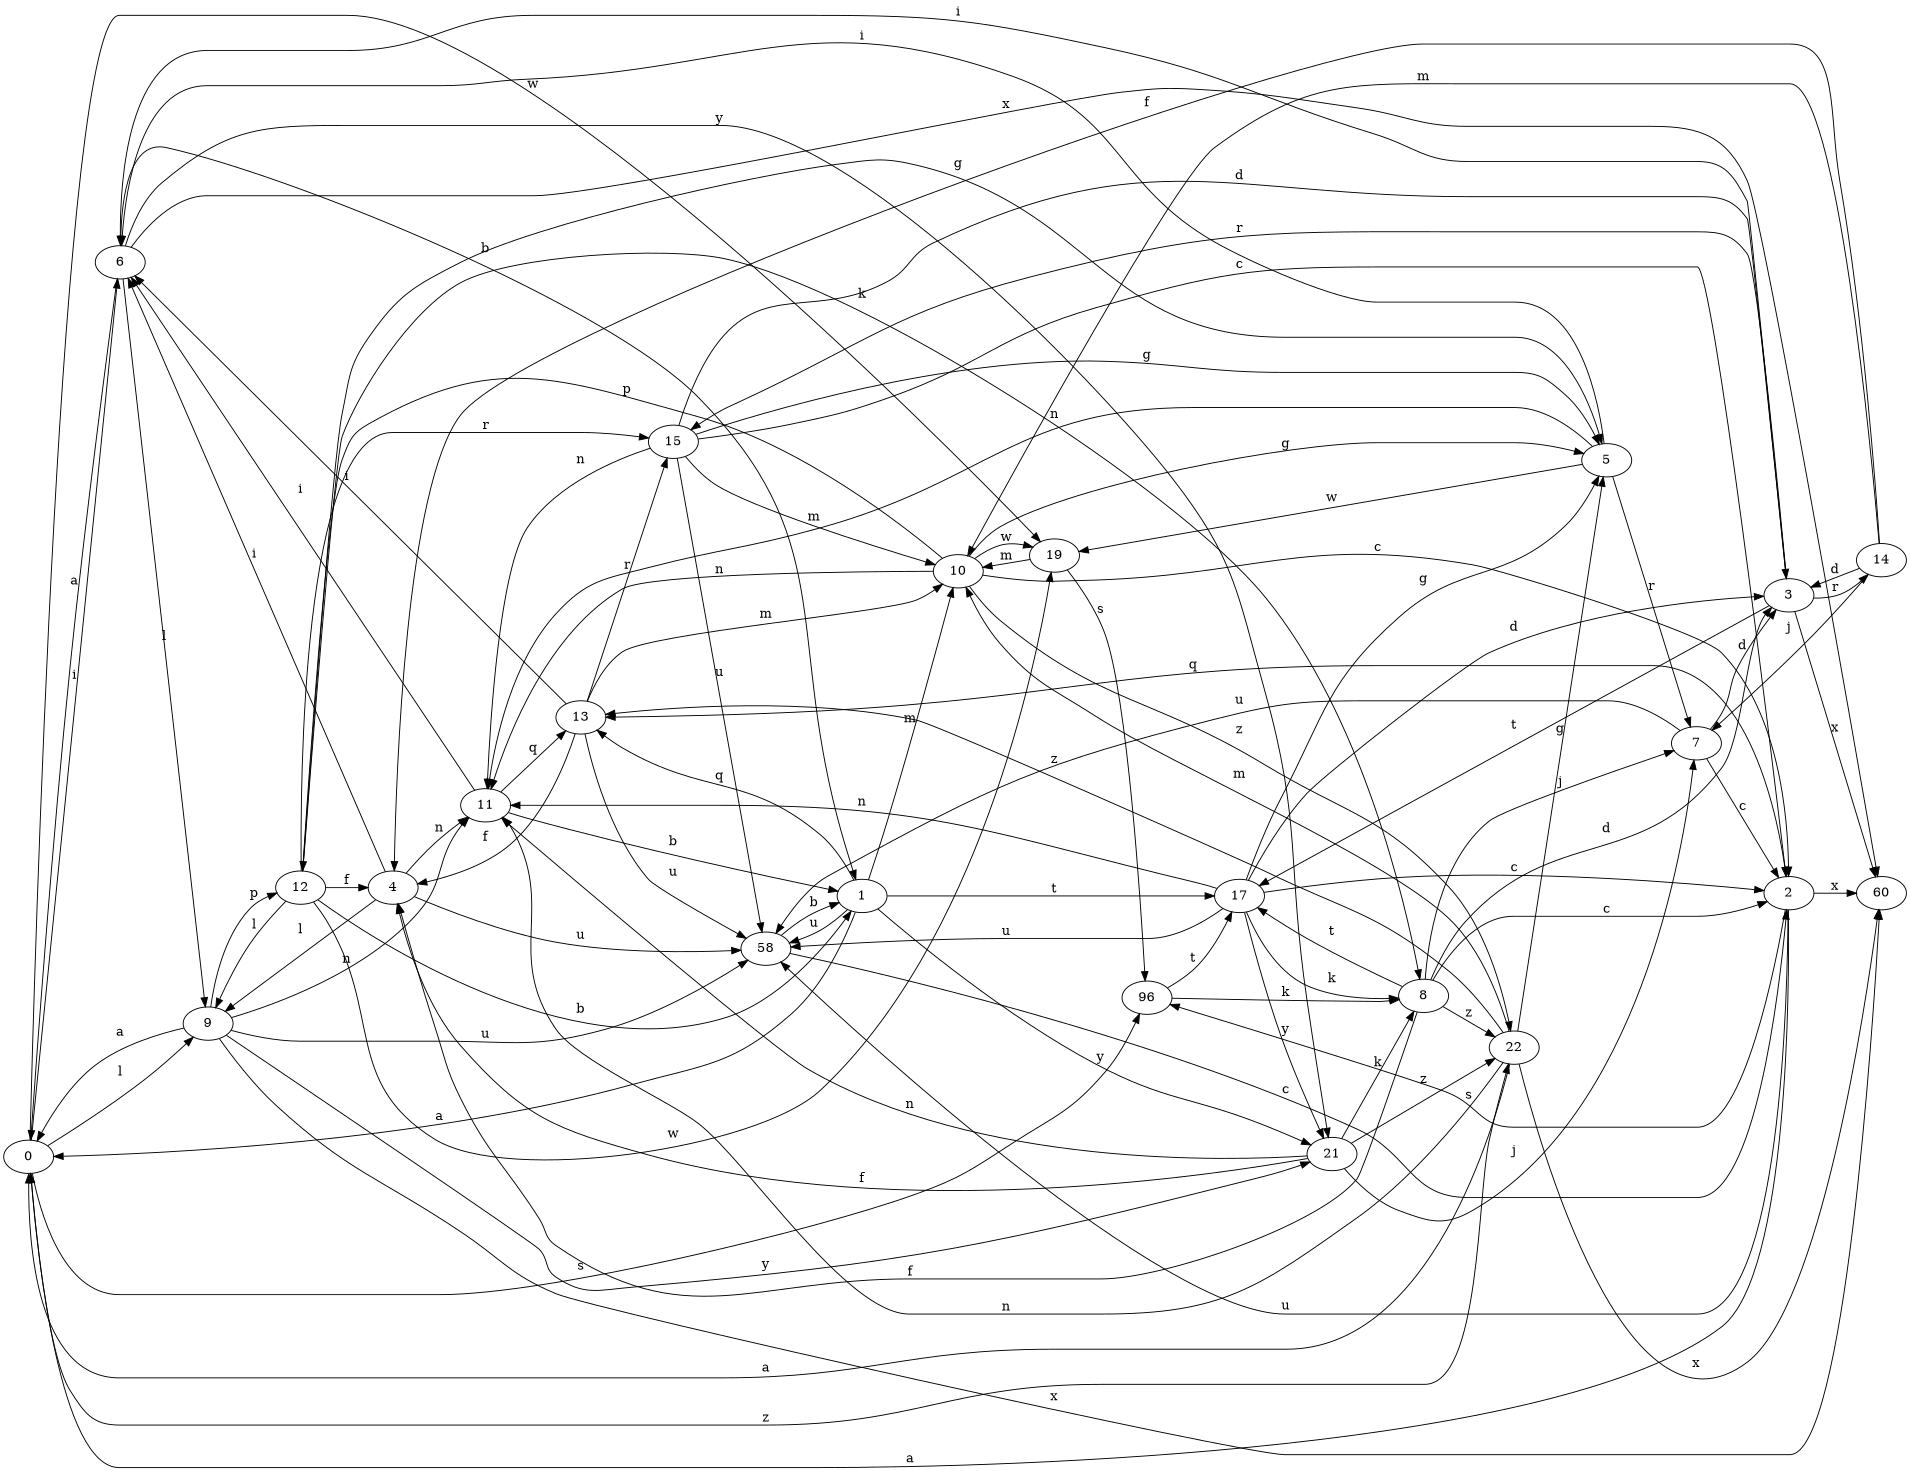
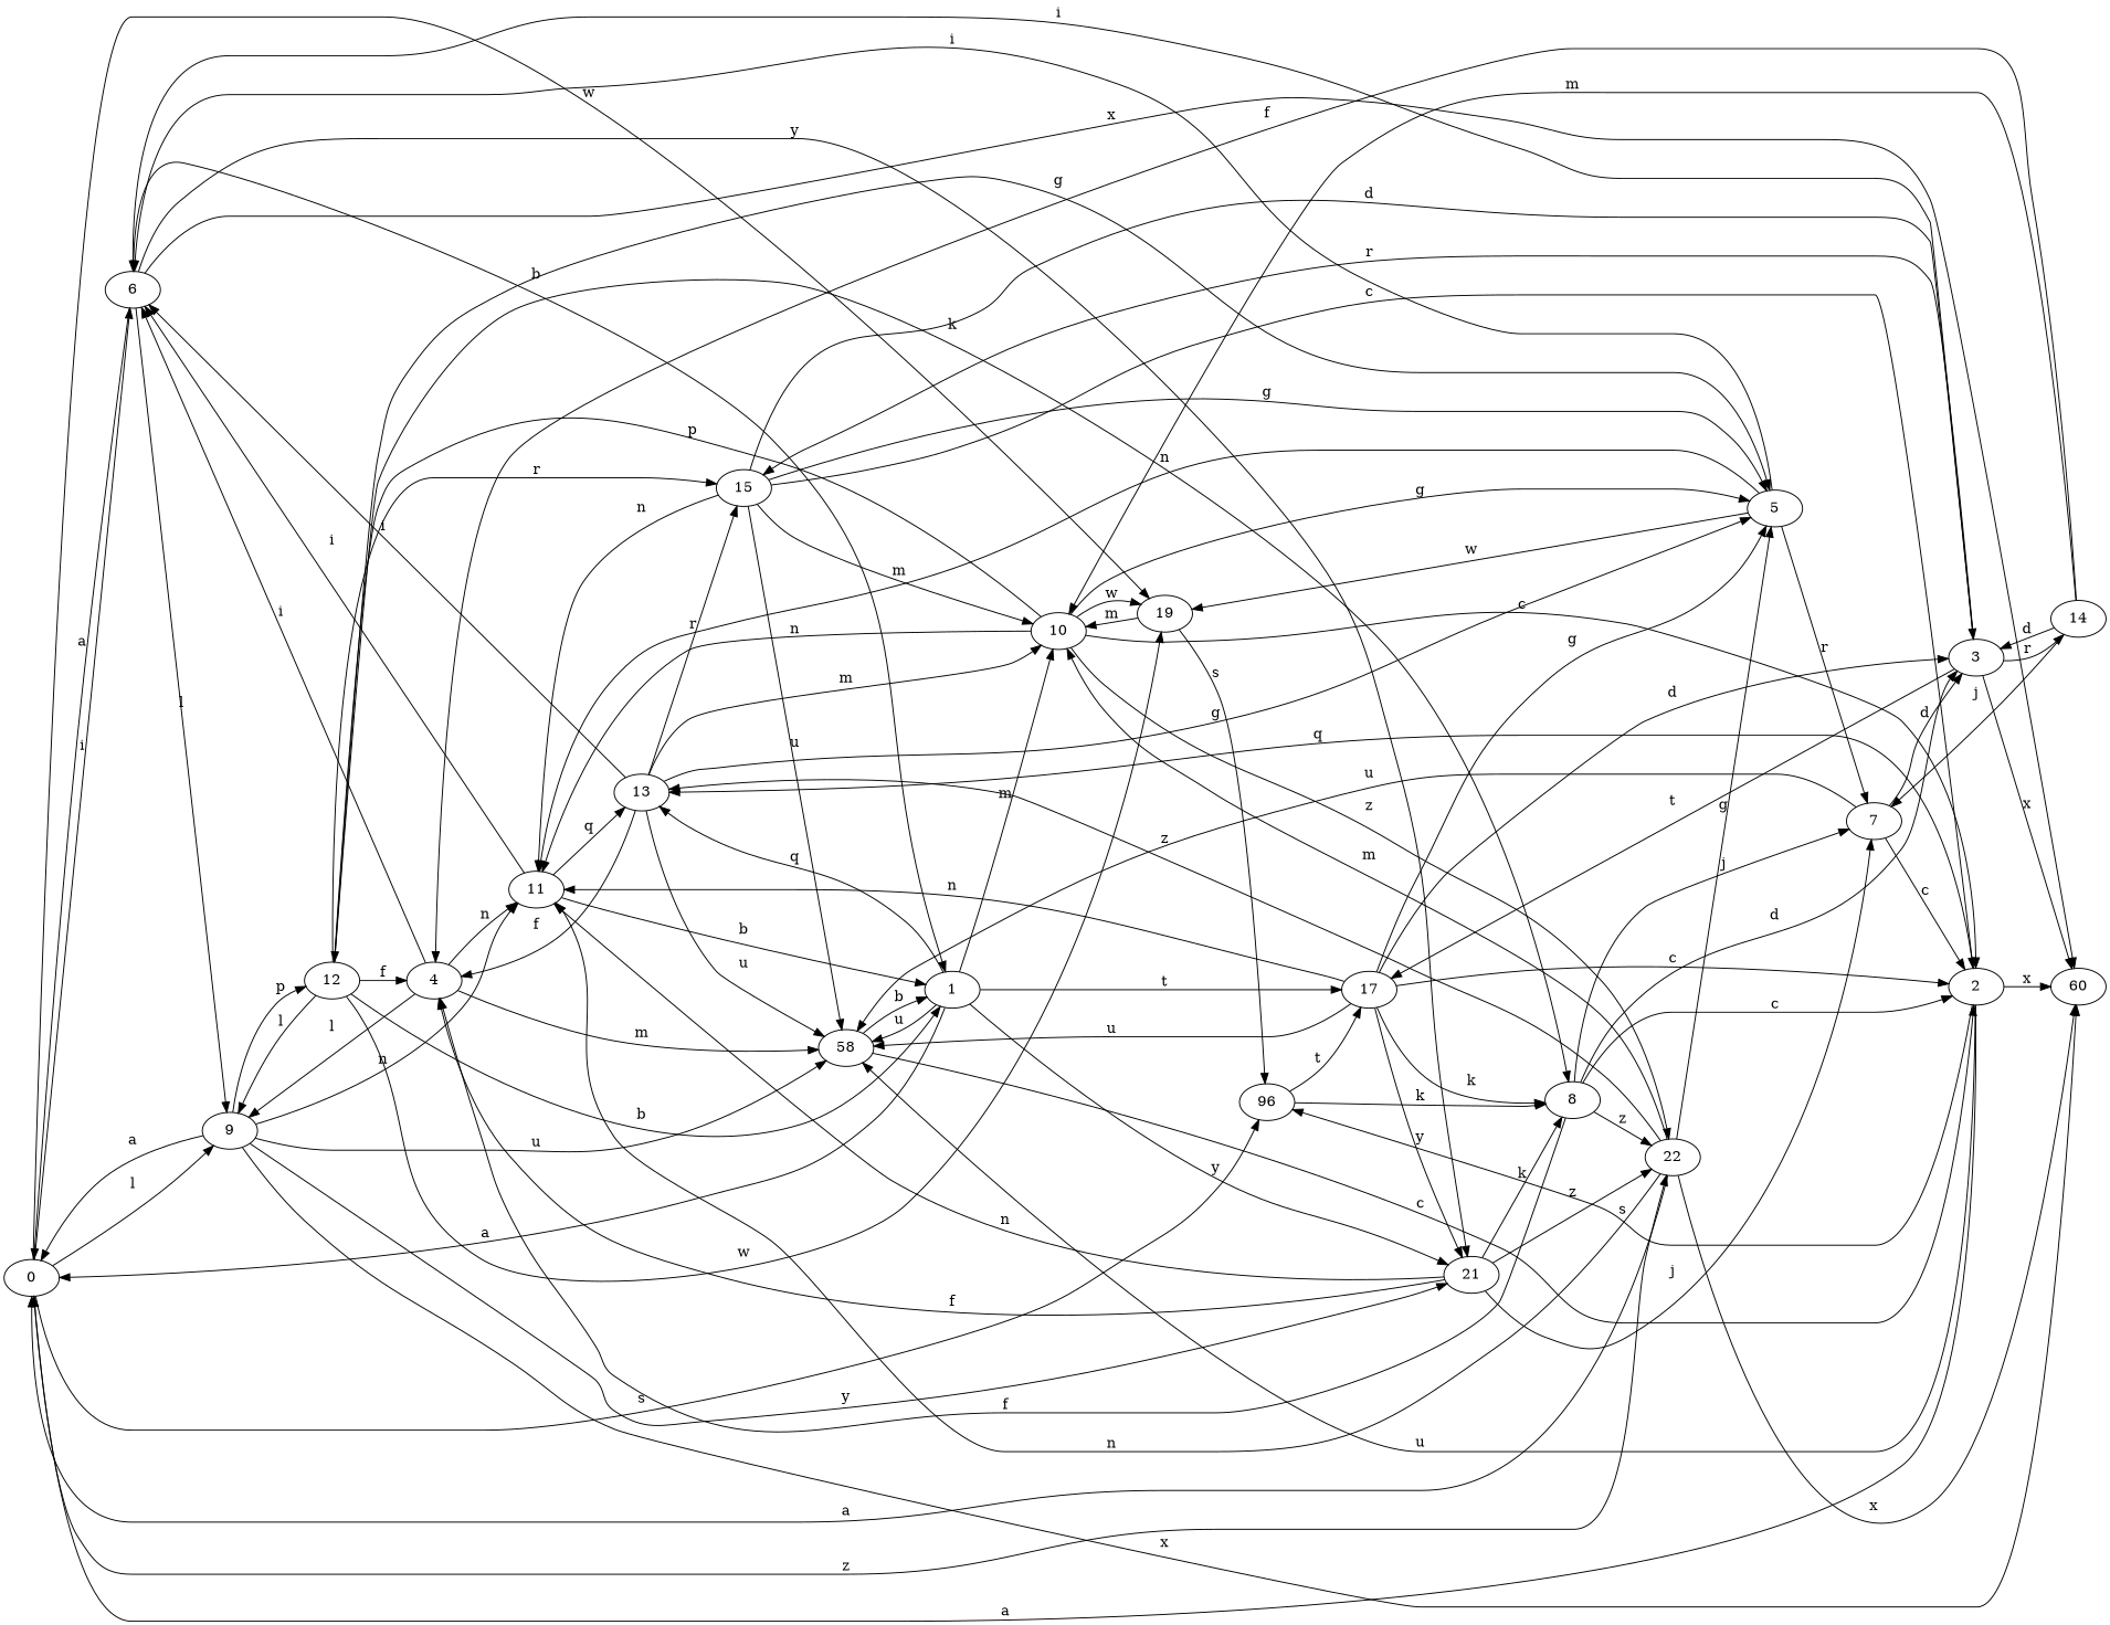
  strict digraph {
    rankdir=LR
    0
    6
    9
    n4 [label=96]
    19
    22
    1
    21
    n9 [label=60]
    n10 [label=58]
    11
    12
    17
    8
    10
    13
    5
    2
    15
    4
    3
    7
    14
    0 -> 6 [label=i]
    0 -> 9 [label=l]
    0 -> n4 [label=s]
    0 -> 19 [label=w]
    0 -> 22 [label=z]
    6 -> 0 [label=a]
    6 -> 9 [label=l]
    6 -> 1 [label=b]
    6 -> 21 [label=y]
    6 -> n9 [label=x]
    9 -> 0 [label=a]
    9 -> 21 [label=y]
    9 -> n9 [label=x]
    9 -> n10 [label=u]
    9 -> 11 [label=n]
    9 -> 12 [label=p]
    n4 -> 17 [label=t]
    n4 -> 8 [label=k]
    19 -> n4 [label=s]
    19 -> 10 [label=m]
    22 -> 0 [label=a]
    22 -> n9 [label=x]
    22 -> 11 [label=n]
    22 -> 10 [label=m]
    22 -> 13 [label=z]
    22 -> 5 [label=g]
    1 -> 0 [label=a]
    1 -> 21 [label=y]
    1 -> n10 [label=u]
    1 -> 17 [label=t]
    1 -> 10 [label=m]
    1 -> 13 [label=q]
    21 -> 22 [label=z]
    21 -> 11 [label=n]
    21 -> 8 [label=k]
    21 -> 4 [label=f]
    21 -> 7 [label=j]
    n10 -> 1 [label=b]
    n10 -> 2 [label=c]
    11 -> 6 [label=i]
    11 -> 1 [label=b]
    11 -> 13 [label=q]
    12 -> 9 [label=l]
    12 -> 19 [label=w]
    12 -> 1 [label=b]
    12 -> 8 [label=k]
    12 -> 5 [label=g]
    12 -> 15 [label=r]
    12 -> 4 [label=f]
    17 -> 21 [label=y]
    17 -> n10 [label=u]
    17 -> 11 [label=n]
    17 -> 8 [label=k]
    17 -> 5 [label=g]
    17 -> 2 [label=c]
    17 -> 3 [label=d]
    8 -> 22 [label=z]
-   8 -> 17 [label=t]
    8 -> 2 [label=c]
    8 -> 4 [label=f]
    8 -> 3 [label=d]
    8 -> 7 [label=j]
    10 -> 19 [label=w]
    10 -> 22 [label=z]
    10 -> 11 [label=n]
    10 -> 12 [label=p]
    10 -> 5 [label=g]
    10 -> 2 [label=c]
    13 -> 6 [label=i]
    13 -> n10 [label=u]
    13 -> 10 [label=m]
+   13 -> 5 [label=g]
    13 -> 15 [label=r]
    13 -> 4 [label=f]
    5 -> 6 [label=i]
    5 -> 19 [label=w]
    5 -> 11 [label=n]
    5 -> 7 [label=r]
    2 -> 0 [label=a]
    2 -> n4 [label=s]
    2 -> n9 [label=x]
    2 -> n10 [label=u]
    2 -> 13 [label=q]
    15 -> n10 [label=u]
    15 -> 11 [label=n]
    15 -> 10 [label=m]
    15 -> 5 [label=g]
    15 -> 2 [label=c]
    15 -> 3 [label=d]
    4 -> 6 [label=i]
    4 -> 9 [label=l]
-   4 -> n10 [label=u]
+   4 -> n10 [label=m]
    4 -> 11 [label=n]
    3 -> 6 [label=i]
    3 -> n9 [label=x]
    3 -> 17 [label=t]
    3 -> 15 [label=r]
    3 -> 14 [label=r]
    7 -> n10 [label=u]
    7 -> 2 [label=c]
    7 -> 3 [label=d]
    14 -> 10 [label=m]
    14 -> 4 [label=f]
    14 -> 3 [label=d]
    14 -> 7 [label=j]
  }
